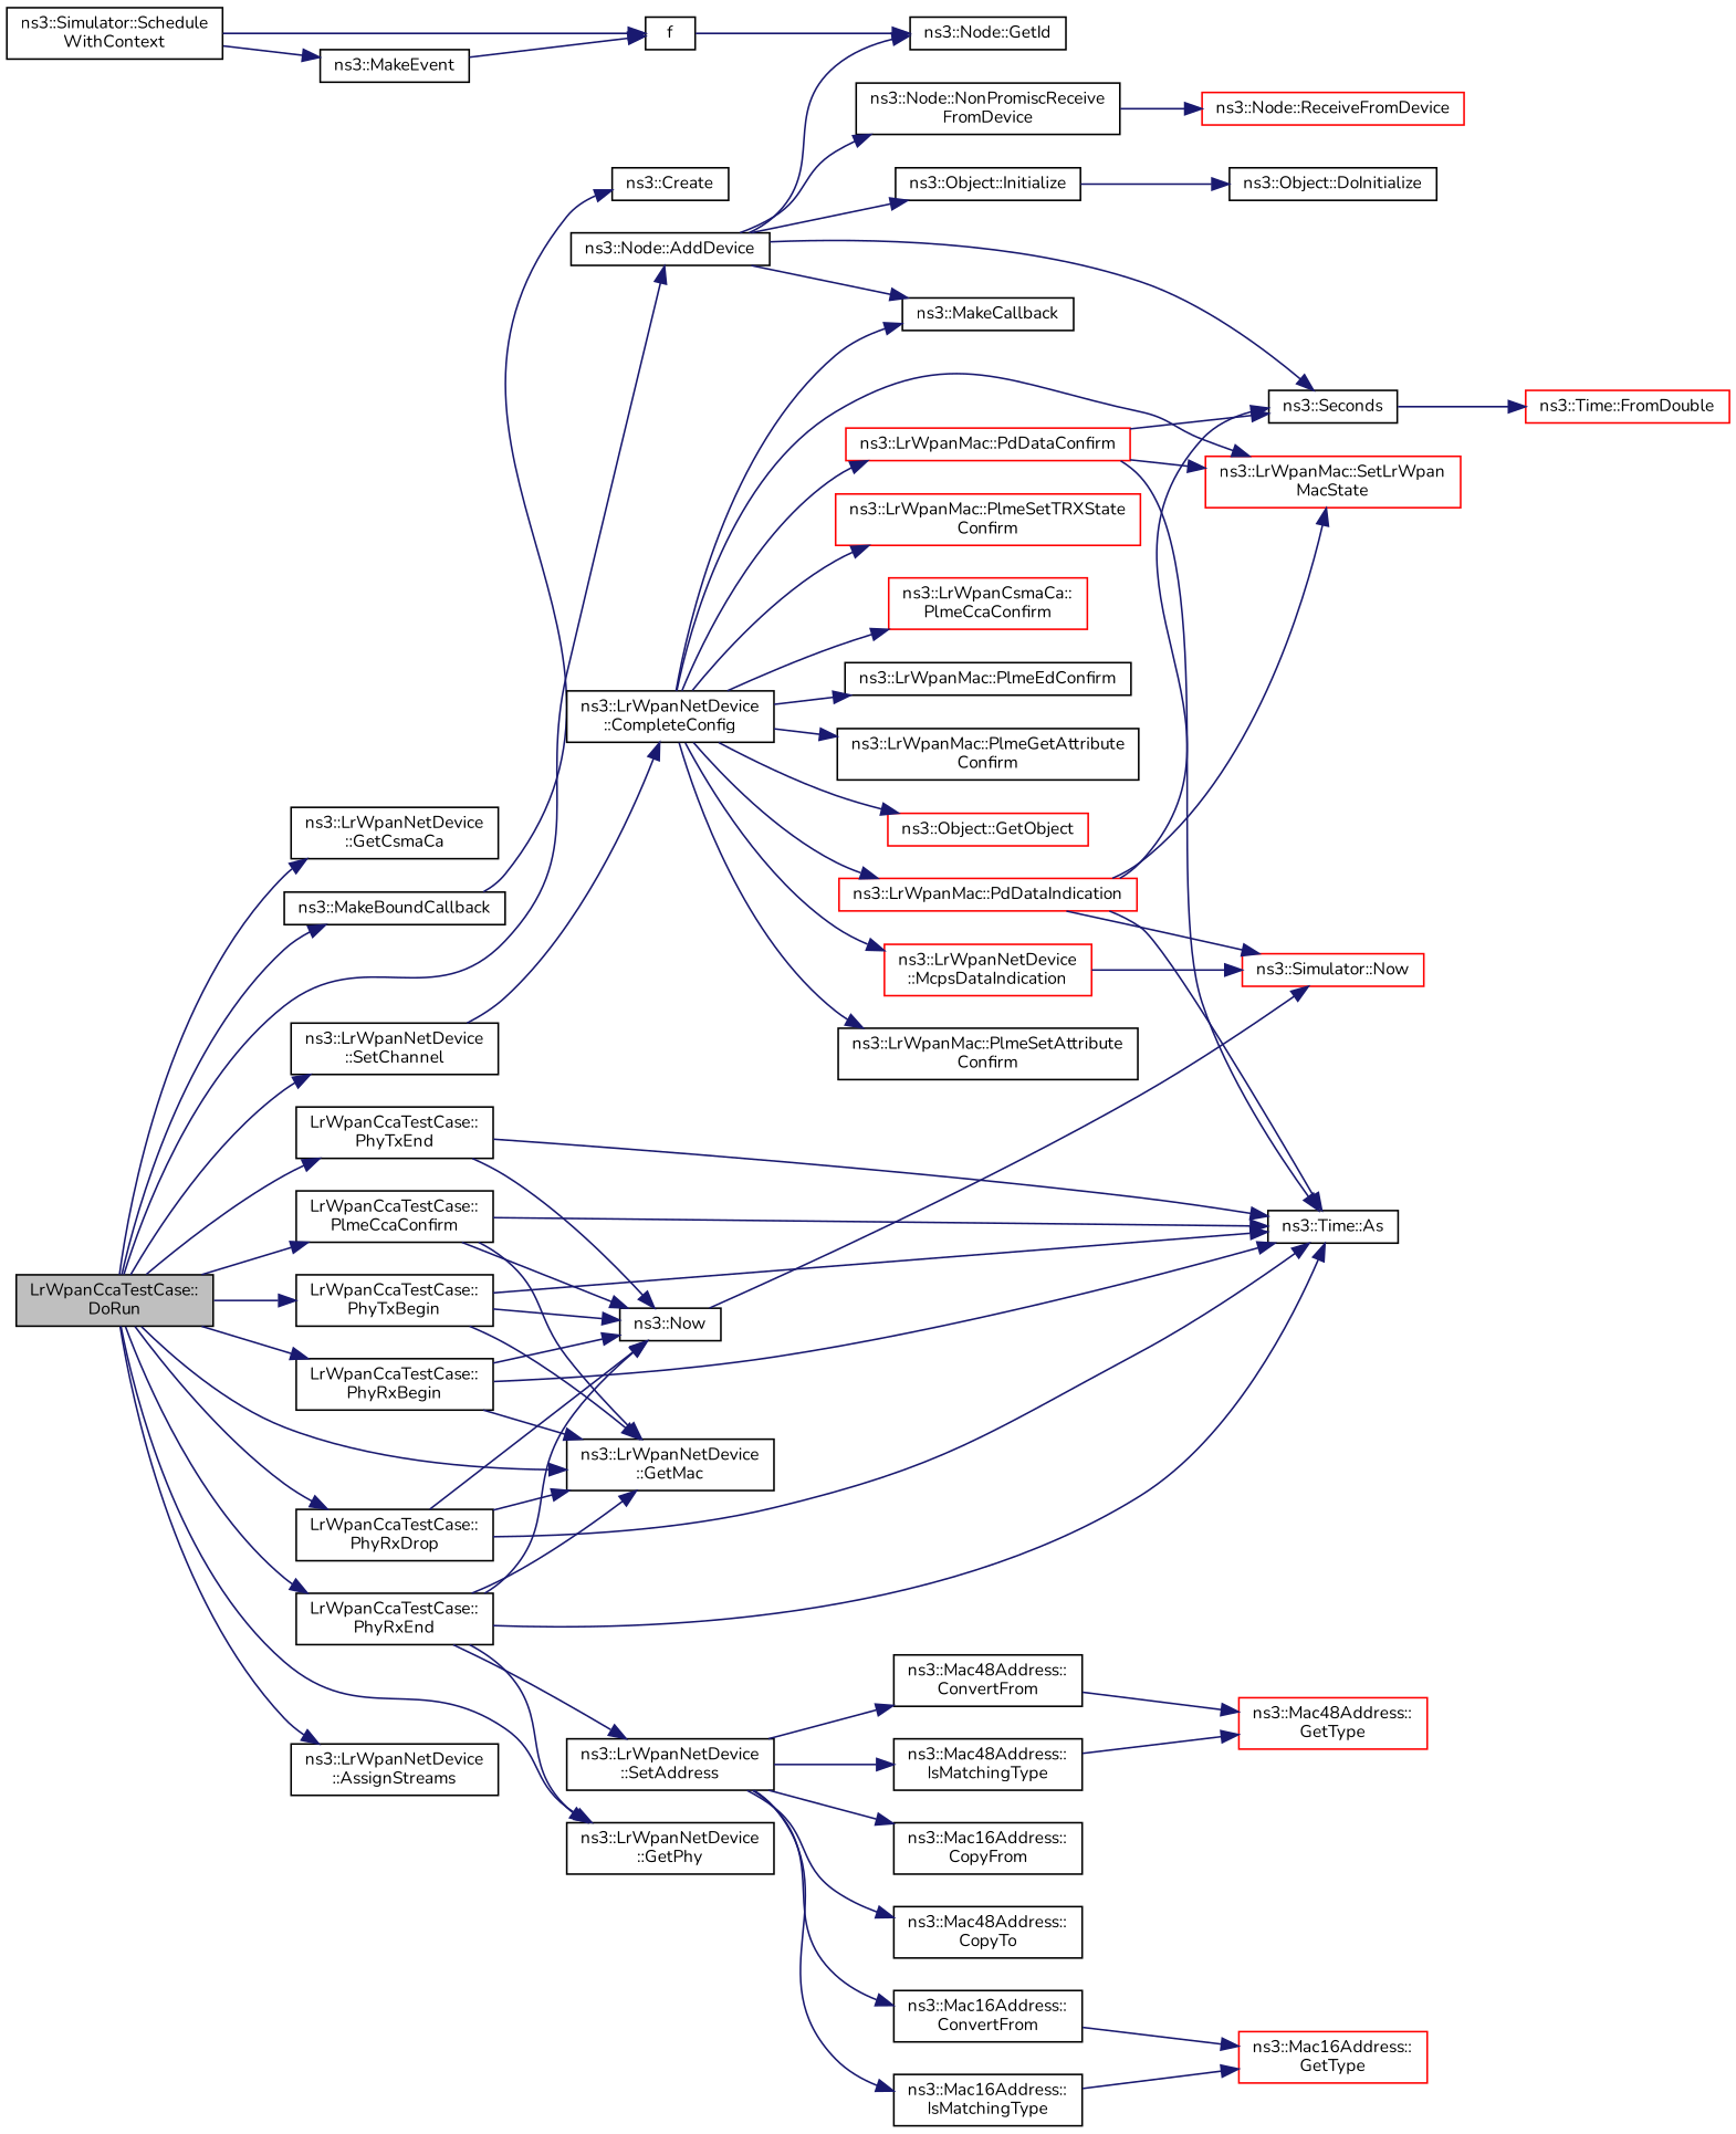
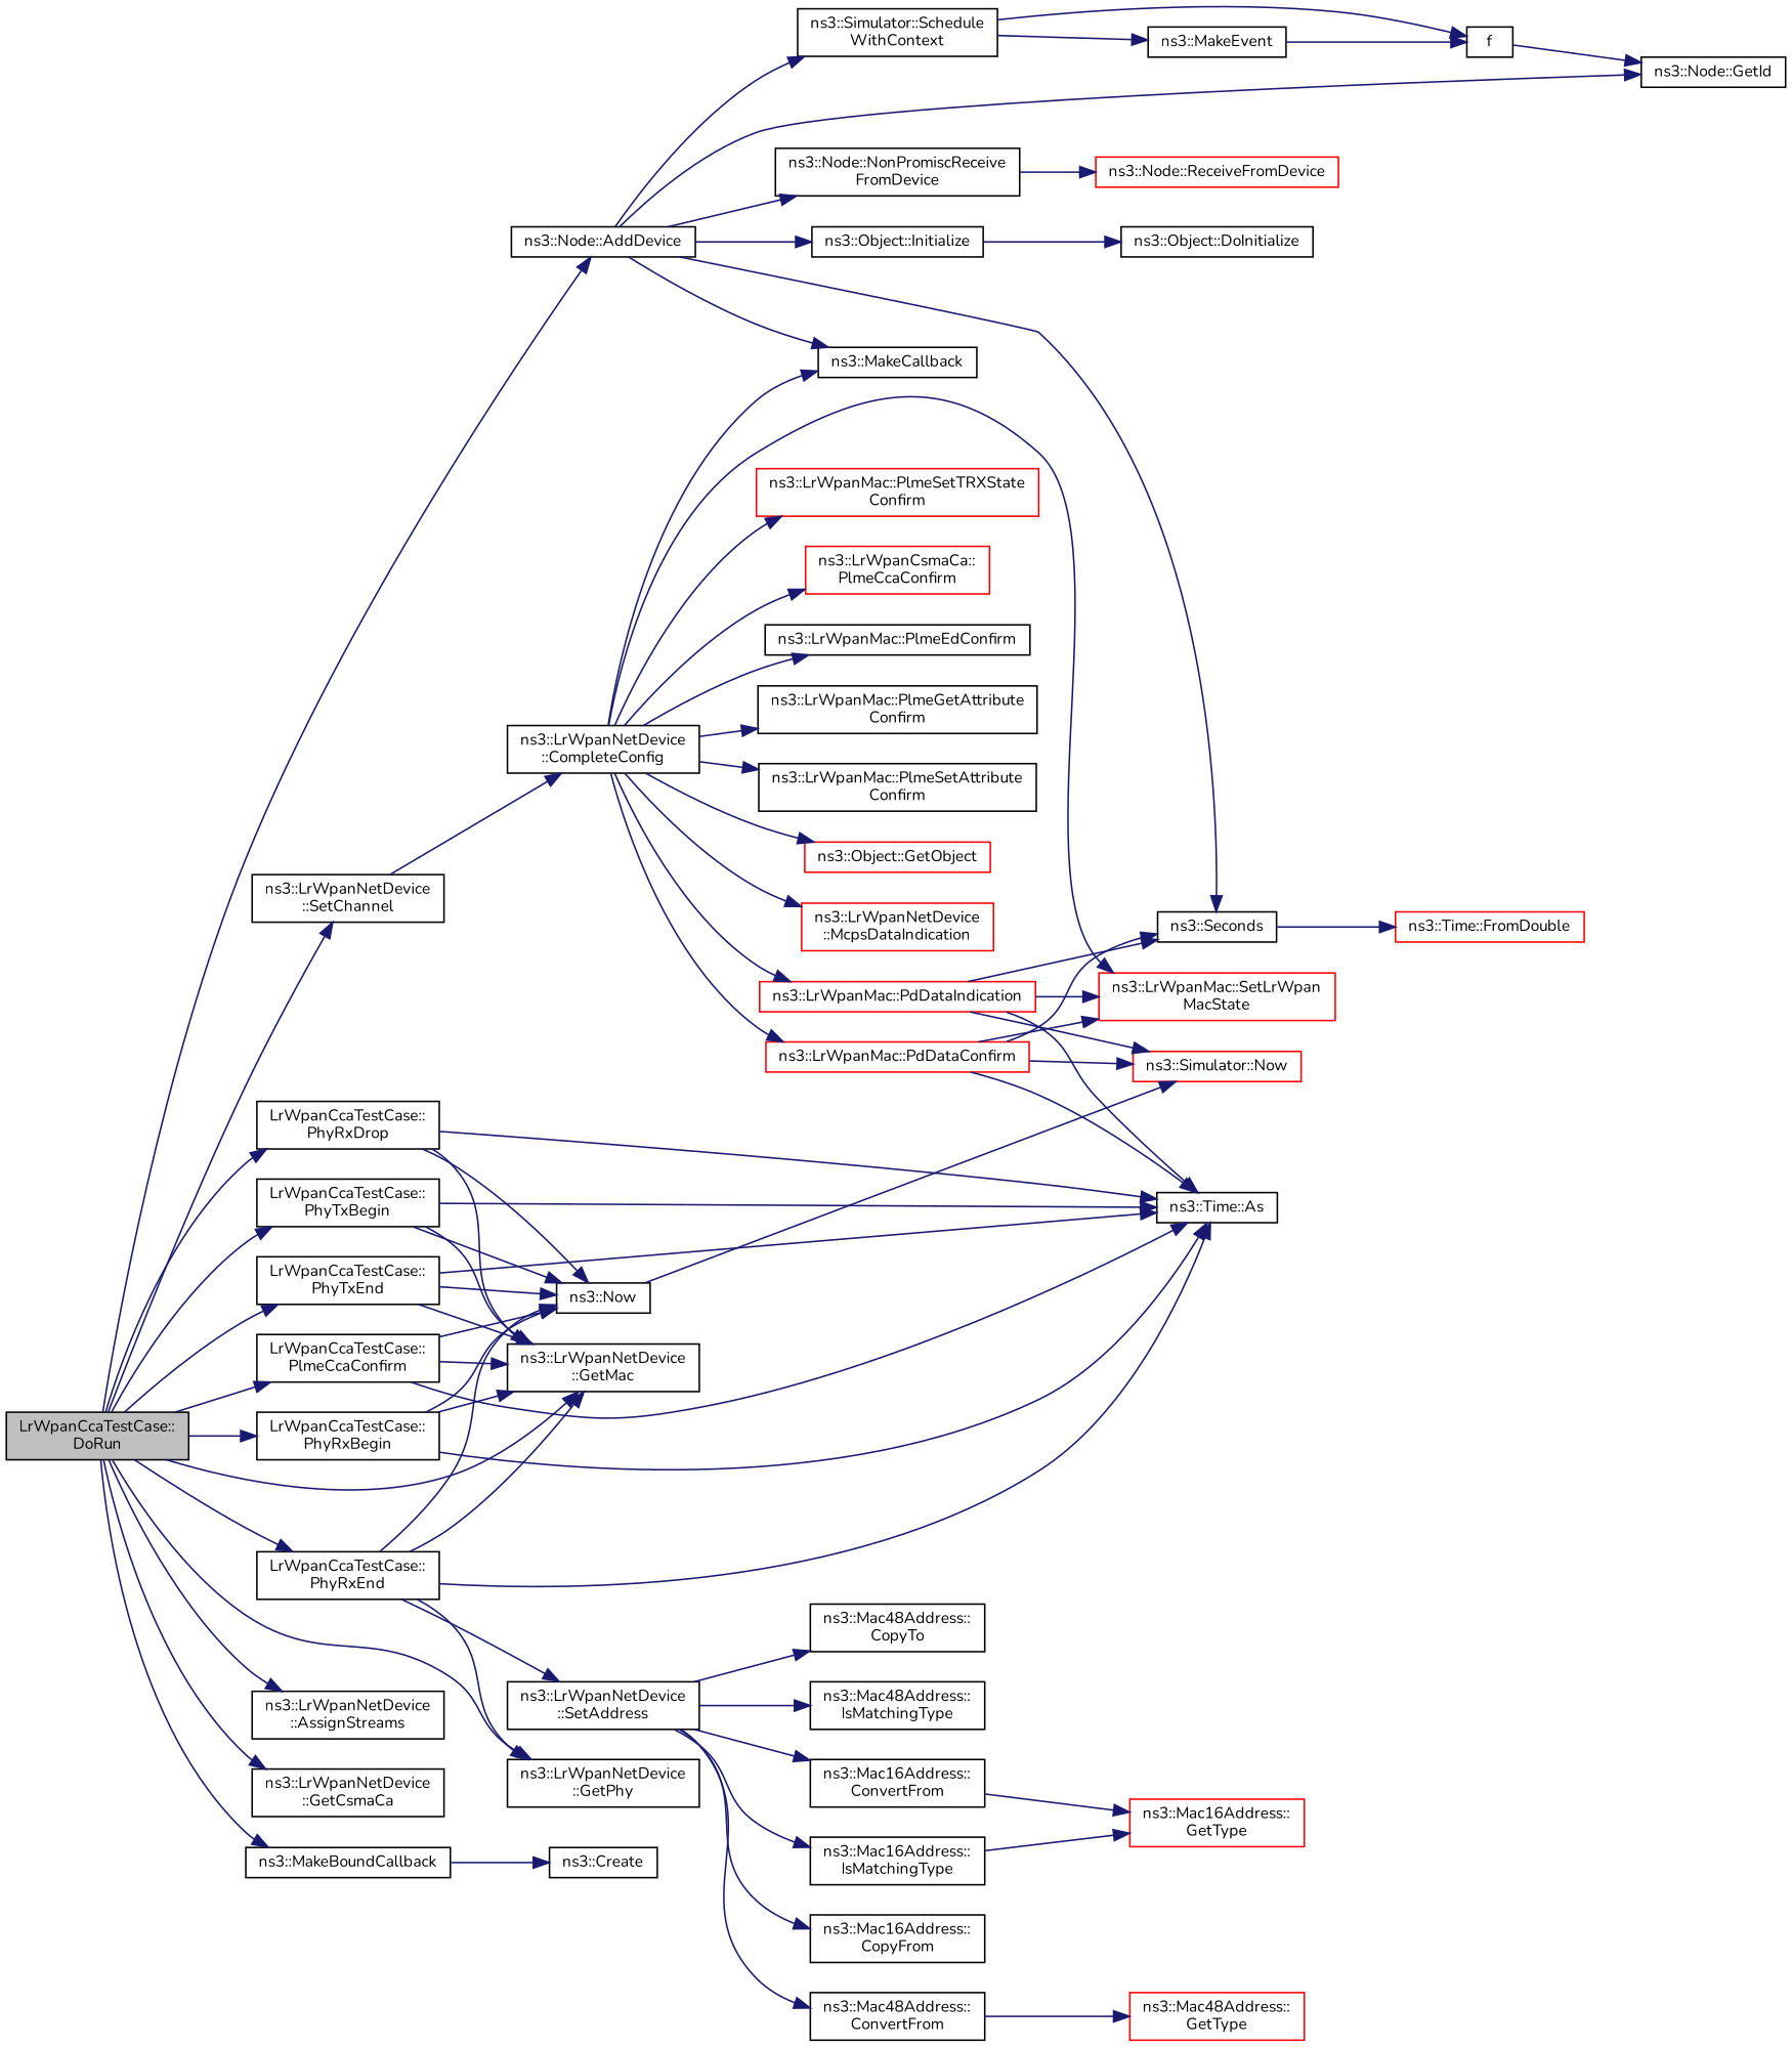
  digraph {
    fontname=Nunito
    rankdir=LR
    node [color=black fillcolor=white fontname=Nunito fontsize=10 shape=record style=filled]
    edge [color=midnightblue fontname=Nunito fontsize=10 labelfontname=Helvetica labelfontsize=10 style=solid]
    n1 [fillcolor=grey75 fontcolor=black height=0.2 label="LrWpanCcaTestCase::\lDoRun" width=0.4]
    n2 [height=0.2 label="ns3::Node::AddDevice" width=0.4]
    n3 [height=0.2 label="ns3::LrWpanNetDevice\l::AssignStreams" width=0.4]
    n4 [height=0.2 label="ns3::LrWpanNetDevice\l::GetCsmaCa" width=0.4]
    n5 [height=0.2 label="ns3::LrWpanNetDevice\l::GetMac" width=0.4]
    n6 [height=0.2 label="ns3::LrWpanNetDevice\l::GetPhy" width=0.4]
    n7 [height=0.2 label="ns3::MakeBoundCallback" width=0.4]
    n8 [height=0.2 label="LrWpanCcaTestCase::\lPhyRxBegin" width=0.4]
    n9 [height=0.2 label="LrWpanCcaTestCase::\lPhyRxDrop" width=0.4]
    n10 [height=0.2 label="LrWpanCcaTestCase::\lPhyRxEnd" width=0.4]
    n11 [height=0.2 label="LrWpanCcaTestCase::\lPhyTxBegin" width=0.4]
    n12 [height=0.2 label="LrWpanCcaTestCase::\lPhyTxEnd" width=0.4]
    n13 [height=0.2 label="LrWpanCcaTestCase::\lPlmeCcaConfirm" width=0.4]
    n14 [height=0.2 label="ns3::LrWpanNetDevice\l::SetChannel" width=0.4]
    n15 [height=0.2 label="ns3::Node::GetId" width=0.4]
    n16 [height=0.2 label="ns3::Object::Initialize" width=0.4]
    n17 [height=0.2 label="ns3::MakeCallback" width=0.4]
    n18 [height=0.2 label="ns3::Node::NonPromiscReceive\lFromDevice" width=0.4]
    n19 [height=0.2 label="ns3::Simulator::Schedule\lWithContext" width=0.4]
    n20 [height=0.2 label="ns3::Seconds" width=0.4]
    n21 [height=0.2 label="ns3::Create" width=0.4]
    n22 [height=0.2 label="ns3::Time::As" width=0.4]
    n23 [height=0.2 label="ns3::Now" width=0.4]
    n24 [height=0.2 label="ns3::LrWpanNetDevice\l::SetAddress" width=0.4]
    n25 [height=0.2 label="ns3::Mac16Address::\lConvertFrom" width=0.4]
    n26 [height=0.2 label="ns3::Mac48Address::\lConvertFrom" width=0.4]
    n27 [height=0.2 label="ns3::Mac16Address::\lCopyFrom" width=0.4]
    n28 [height=0.2 label="ns3::Mac48Address::\lCopyTo" width=0.4]
    n29 [height=0.2 label="ns3::Mac16Address::\lIsMatchingType" width=0.4]
    n30 [height=0.2 label="ns3::Mac48Address::\lIsMatchingType" width=0.4]
    n31 [height=0.2 label="ns3::LrWpanNetDevice\l::CompleteConfig" width=0.4]
    n32 [height=0.2 label="ns3::Object::DoInitialize" width=0.4]
    n33 [color=red height=0.2 label="ns3::Node::ReceiveFromDevice" width=0.4]
    n34 [height=0.2 label=f width=0.4]
    n35 [height=0.2 label="ns3::MakeEvent" width=0.4]
    n36 [color=red height=0.2 label="ns3::Time::FromDouble" width=0.4]
    n37 [color=red height=0.2 label="ns3::Simulator::Now" width=0.4]
    n38 [color=red height=0.2 label="ns3::Mac16Address::\lGetType" width=0.4]
    n39 [color=red height=0.2 label="ns3::Mac48Address::\lGetType" width=0.4]
    n40 [color=red height=0.2 label="ns3::Object::GetObject" width=0.4]
    n41 [color=red height=0.2 label="ns3::LrWpanNetDevice\l::McpsDataIndication" width=0.4]
    n42 [color=red height=0.2 label="ns3::LrWpanMac::PdDataConfirm" width=0.4]
    n43 [color=red height=0.2 label="ns3::LrWpanMac::SetLrWpan\lMacState" width=0.4]
    n44 [color=red height=0.2 label="ns3::LrWpanMac::PdDataIndication" width=0.4]
    n45 [color=red height=0.2 label="ns3::LrWpanCsmaCa::\lPlmeCcaConfirm" width=0.4]
    n46 [height=0.2 label="ns3::LrWpanMac::PlmeEdConfirm" width=0.4]
    n47 [height=0.2 label="ns3::LrWpanMac::PlmeGetAttribute\lConfirm" width=0.4]
    n48 [height=0.2 label="ns3::LrWpanMac::PlmeSetAttribute\lConfirm" width=0.4]
    n49 [color=red height=0.2 label="ns3::LrWpanMac::PlmeSetTRXState\lConfirm" width=0.4]
    n1 -> n2
    n1 -> n3
    n1 -> n4
    n1 -> n5
    n1 -> n6
    n1 -> n7
    n1 -> n8
    n1 -> n9
    n1 -> n10
    n1 -> n11
    n1 -> n12
    n1 -> n13
    n1 -> n14
    n2 -> n15
    n2 -> n16
    n2 -> n17
    n2 -> n18
+   n2 -> n19
    n2 -> n20
    n7 -> n21
    n8 -> n5
    n8 -> n22
    n8 -> n23
    n9 -> n5
    n9 -> n22
    n9 -> n23
    n10 -> n5
    n10 -> n6
    n10 -> n22
    n10 -> n23
    n10 -> n24
    n11 -> n5
    n11 -> n22
    n11 -> n23
+   n12 -> n5
    n12 -> n22
    n12 -> n23
    n13 -> n5
    n13 -> n22
    n13 -> n23
    n14 -> n31
    n16 -> n32
    n18 -> n33
    n19 -> n34
    n19 -> n35
    n20 -> n36
    n23 -> n37
    n24 -> n25
    n24 -> n26
    n24 -> n27
    n24 -> n28
    n24 -> n29
    n24 -> n30
    n25 -> n38
    n26 -> n39
    n29 -> n38
-   n30 -> n39
    n31 -> n17
    n31 -> n40
    n31 -> n41
    n31 -> n42
    n31 -> n43
    n31 -> n44
    n31 -> n45
    n31 -> n46
    n31 -> n47
    n31 -> n48
    n31 -> n49
    n34 -> n15
    n35 -> n34
    n42 -> n20
    n42 -> n22
-   n41 -> n37
+   n42 -> n37
    n42 -> n43
    n44 -> n20
    n44 -> n22
    n44 -> n37
    n44 -> n43
  }
